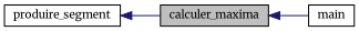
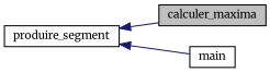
  digraph {
    fontname=Merriweather
    rankdir=LR
    node [color=black fillcolor=white fontname=Merriweather fontsize=10 shape=record style=filled]
    edge [color=midnightblue dir=back fontname=Merriweather fontsize=10 labelfontname=Helvetica labelfontsize=10 style=solid]
    n1 [fillcolor=grey75 fontcolor=black height=0.2 label=calculer_maxima width=0.4]
    n2 [height=0.2 label=produire_segment width=0.4]
    n3 [height=0.2 label=main width=0.4]
    n2 -> n1
-   n1 -> n3
+   n2 -> n3
  }
